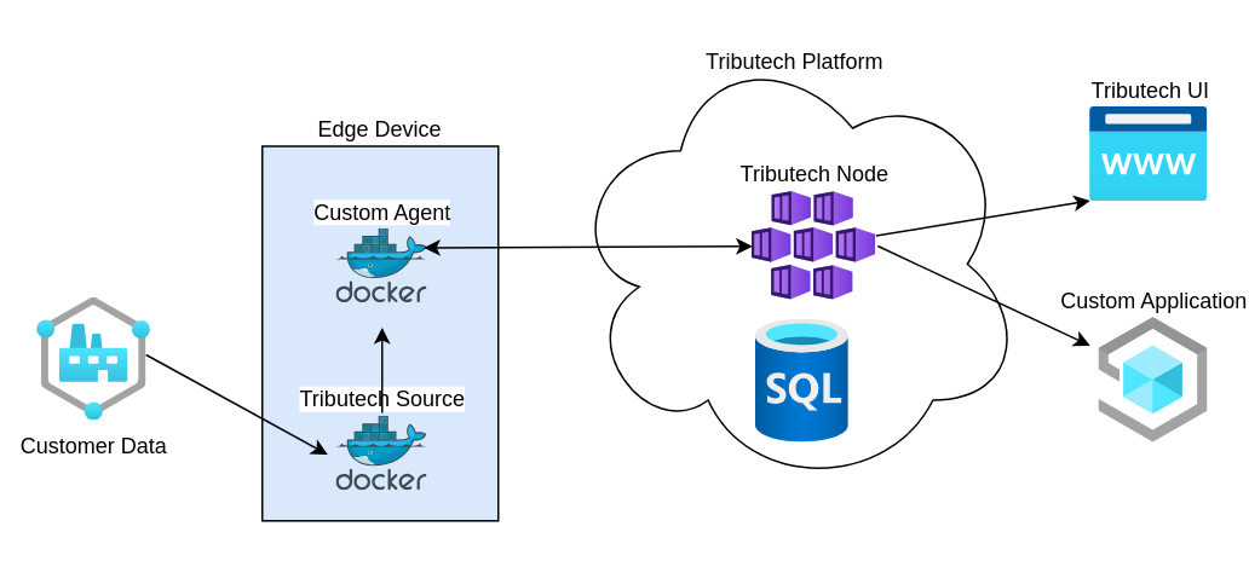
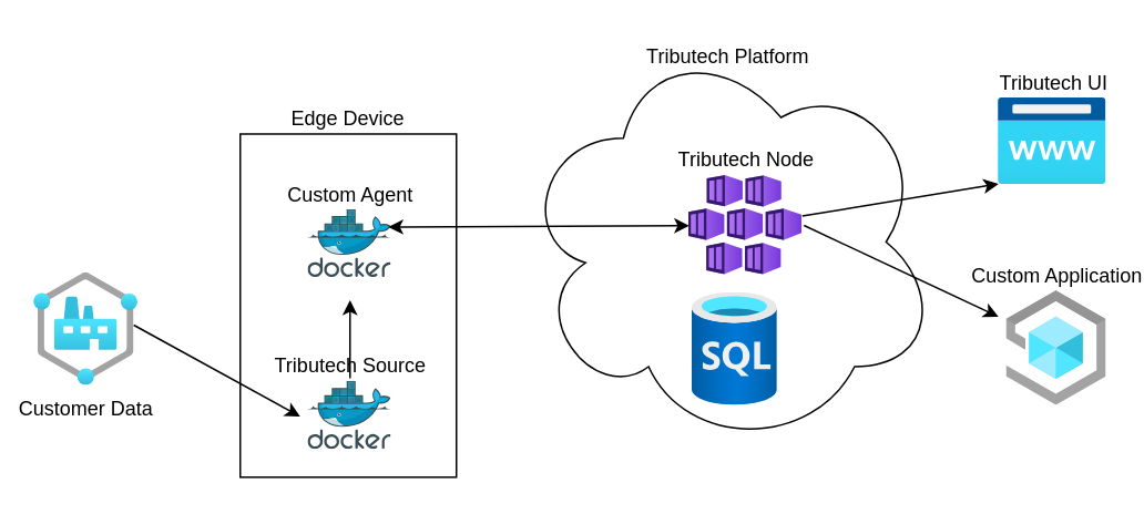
  <mxCell id="0" />
  <mxCell id="1" parent="0" />
  <mxCell id="2" value="Tributech Platform" style="ellipse;shape=cloud;whiteSpace=wrap;html=1;verticalAlign=top;" vertex="1" parent="1"><mxGeometry x="311.2" y="20" width="252.8" height="250" as="geometry" /></mxCell>
  <mxCell id="3" value="Tributech UI" style="image;aspect=fixed;html=1;points=[];align=center;fontSize=12;image=img/lib/azure2/app_services/App_Service_Domains.svg;labelPosition=center;verticalLabelPosition=top;verticalAlign=bottom;" vertex="1" parent="1"><mxGeometry x="600" y="58.54" width="65" height="52" as="geometry" /></mxCell>
  <mxCell id="4" value="" style="image;aspect=fixed;html=1;points=[];align=center;fontSize=12;image=img/lib/azure2/iot/Time_Series_Data_Sets.svg;" vertex="1" parent="1"><mxGeometry x="416" y="175.54" width="51.2" height="68" as="geometry" /></mxCell>
  <mxCell id="5" value="Customer Data" style="image;aspect=fixed;html=1;points=[];align=center;fontSize=12;image=img/lib/azure2/iot/Industrial_IoT.svg;" vertex="1" parent="1"><mxGeometry x="20" y="163.54" width="62.8" height="68" as="geometry" /></mxCell>
  <mxCell id="6" value="Tributech Node" style="image;aspect=fixed;html=1;points=[];align=center;fontSize=12;image=img/lib/azure2/containers/Kubernetes_Services.svg;labelPosition=center;verticalLabelPosition=top;verticalAlign=bottom;" vertex="1" parent="1"><mxGeometry x="414" y="105" width="68" height="60" as="geometry" /></mxCell>
  <mxCell id="7" value="Custom Application" style="image;aspect=fixed;html=1;points=[];align=center;fontSize=12;image=img/lib/azure2/iot/IoT_Central_Applications.svg;labelPosition=center;verticalLabelPosition=top;verticalAlign=bottom;" vertex="1" parent="1"><mxGeometry x="605" y="174.54" width="60" height="69" as="geometry" /></mxCell>
- <mxCell id="8" value="Edge Device" style="whiteSpace=wrap;html=1;verticalAlign=bottom;labelPosition=center;verticalLabelPosition=top;align=center;fillColor=#dae8fc;" vertex="1" parent="1"><mxGeometry x="144" y="80" width="130" height="206.54" as="geometry" /></mxCell>
+ <mxCell id="8" value="Edge Device" style="whiteSpace=wrap;html=1;verticalAlign=bottom;labelPosition=center;verticalLabelPosition=top;align=center;" vertex="1" parent="1"><mxGeometry x="144" y="80" width="130" height="206.54" as="geometry" /></mxCell>
  <mxCell id="9" value="Custom Agent" style="image;aspect=fixed;html=1;points=[];align=center;fontSize=12;image=img/lib/mscae/Docker.svg;labelPosition=center;verticalLabelPosition=top;verticalAlign=bottom;" vertex="1" parent="1"><mxGeometry x="185" y="125.54" width="50" height="41" as="geometry" /></mxCell>
  <mxCell id="10" value="Tributech Source" style="image;aspect=fixed;html=1;points=[];align=center;fontSize=12;image=img/lib/mscae/Docker.svg;labelPosition=center;verticalLabelPosition=top;verticalAlign=bottom;" vertex="1" parent="1"><mxGeometry x="185" y="229" width="50" height="41" as="geometry" /></mxCell>
  <mxCell id="11" value="" style="endArrow=classic;html=1;rounded=0;" edge="1" parent="1" source="6"><mxGeometry width="50" height="50" relative="1" as="geometry"><mxPoint x="520" y="350" as="sourcePoint" /><mxPoint x="600" y="110" as="targetPoint" /></mxGeometry></mxCell>
  <mxCell id="12" value="" style="endArrow=classic;html=1;rounded=0;exitX=1.015;exitY=0.5;exitDx=0;exitDy=0;exitPerimeter=0;" edge="1" parent="1" source="6"><mxGeometry width="50" height="50" relative="1" as="geometry"><mxPoint x="424" y="137" as="sourcePoint" /><mxPoint x="600" y="190" as="targetPoint" /></mxGeometry></mxCell>
  <mxCell id="13" value="" style="endArrow=classic;startArrow=classic;html=1;rounded=0;entryX=0.96;entryY=0.255;entryDx=0;entryDy=0;entryPerimeter=0;" edge="1" parent="1" source="6" target="9"><mxGeometry width="50" height="50" relative="1" as="geometry"><mxPoint x="80" y="110" as="sourcePoint" /><mxPoint x="-80" y="140" as="targetPoint" /></mxGeometry></mxCell>
  <mxCell id="14" value="" style="endArrow=classic;html=1;rounded=0;exitX=0.5;exitY=-0.049;exitDx=0;exitDy=0;exitPerimeter=0;" edge="1" parent="1" source="10"><mxGeometry width="50" height="50" relative="1" as="geometry"><mxPoint x="90" y="360" as="sourcePoint" /><mxPoint x="210" y="180" as="targetPoint" /></mxGeometry></mxCell>
  <mxCell id="15" value="" style="endArrow=classic;html=1;rounded=0;exitX=0.955;exitY=0.463;exitDx=0;exitDy=0;exitPerimeter=0;" edge="1" parent="1" source="5"><mxGeometry width="50" height="50" relative="1" as="geometry"><mxPoint x="90" y="360" as="sourcePoint" /><mxPoint x="180" y="250" as="targetPoint" /></mxGeometry></mxCell>
